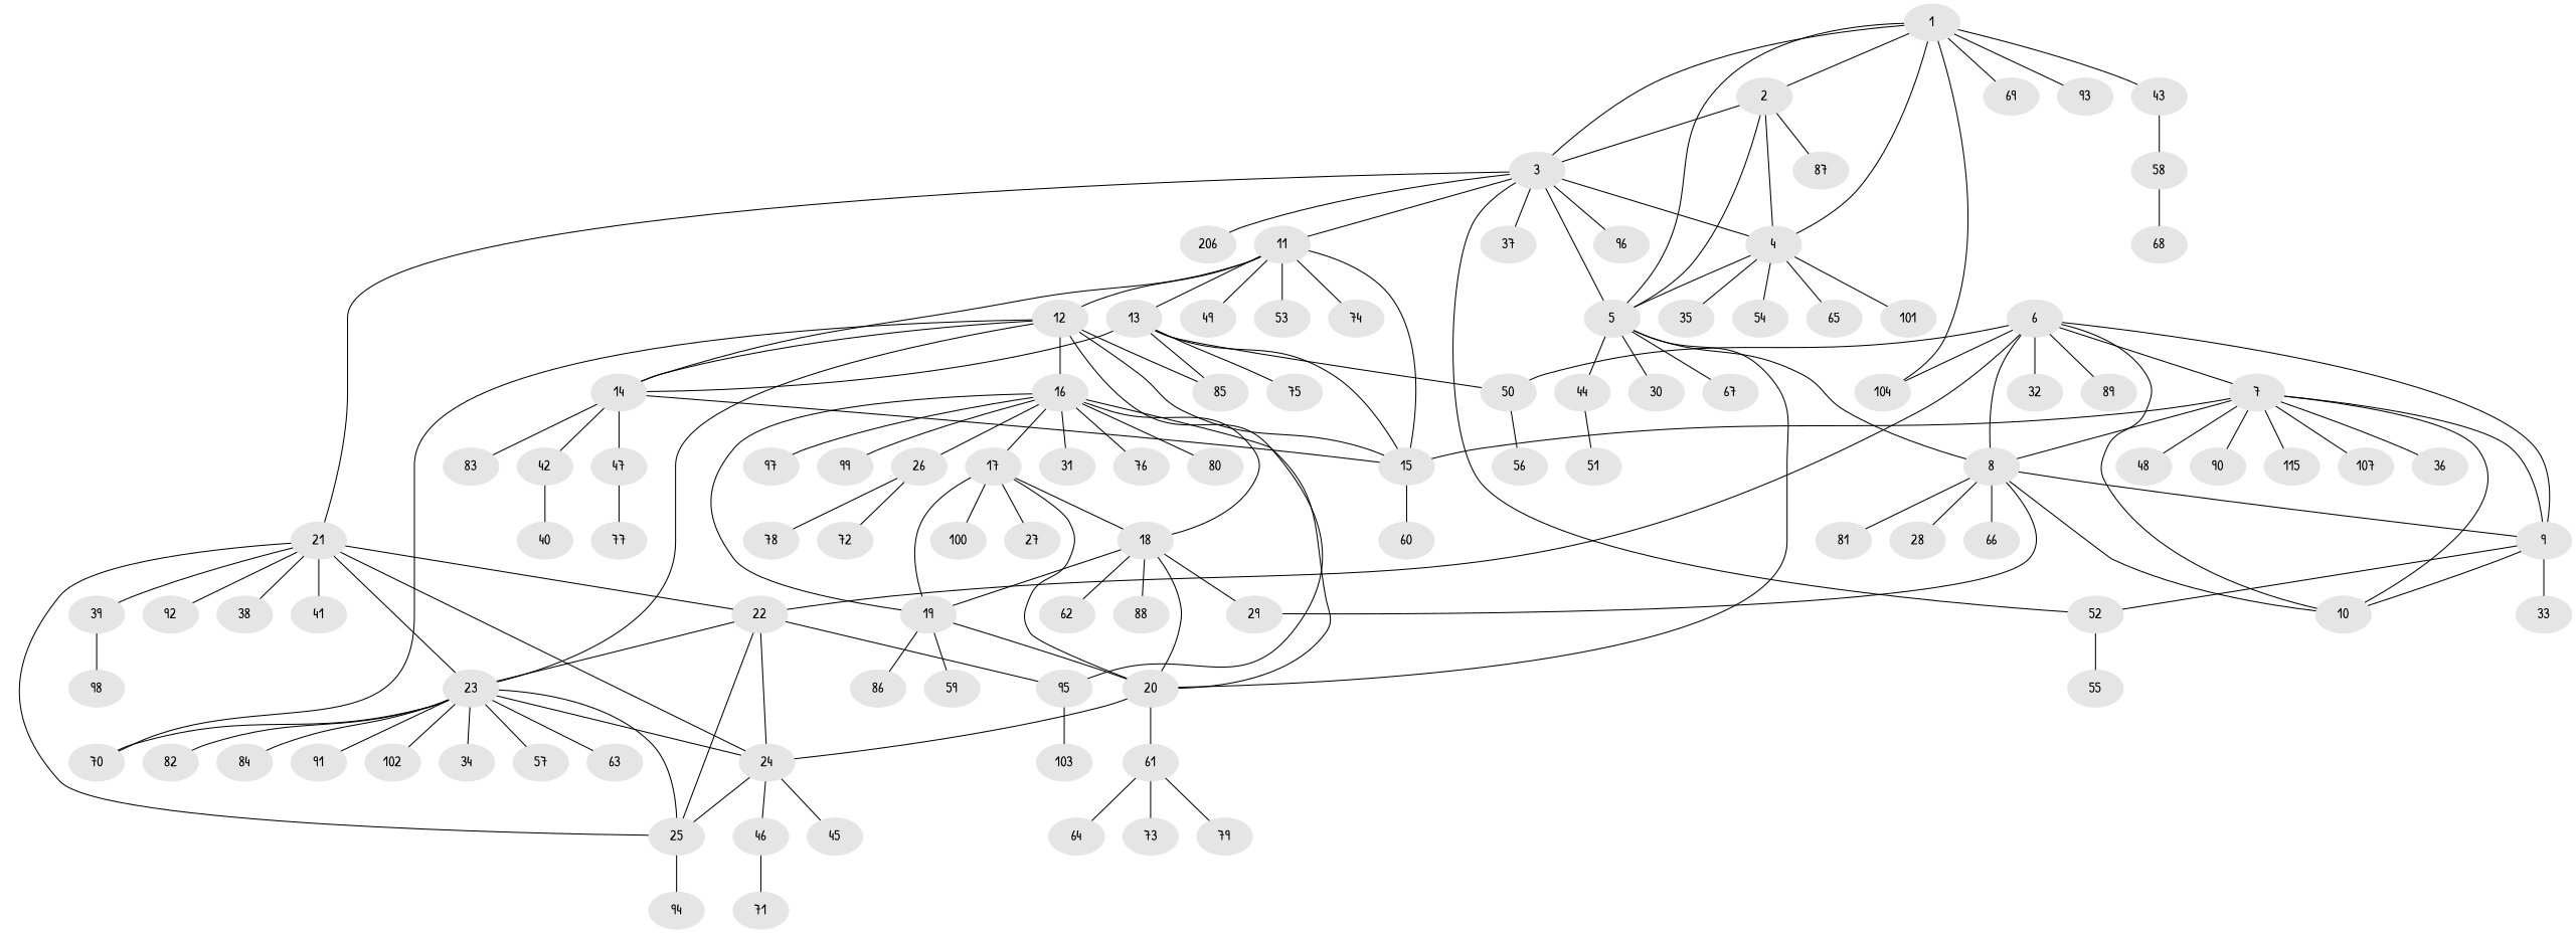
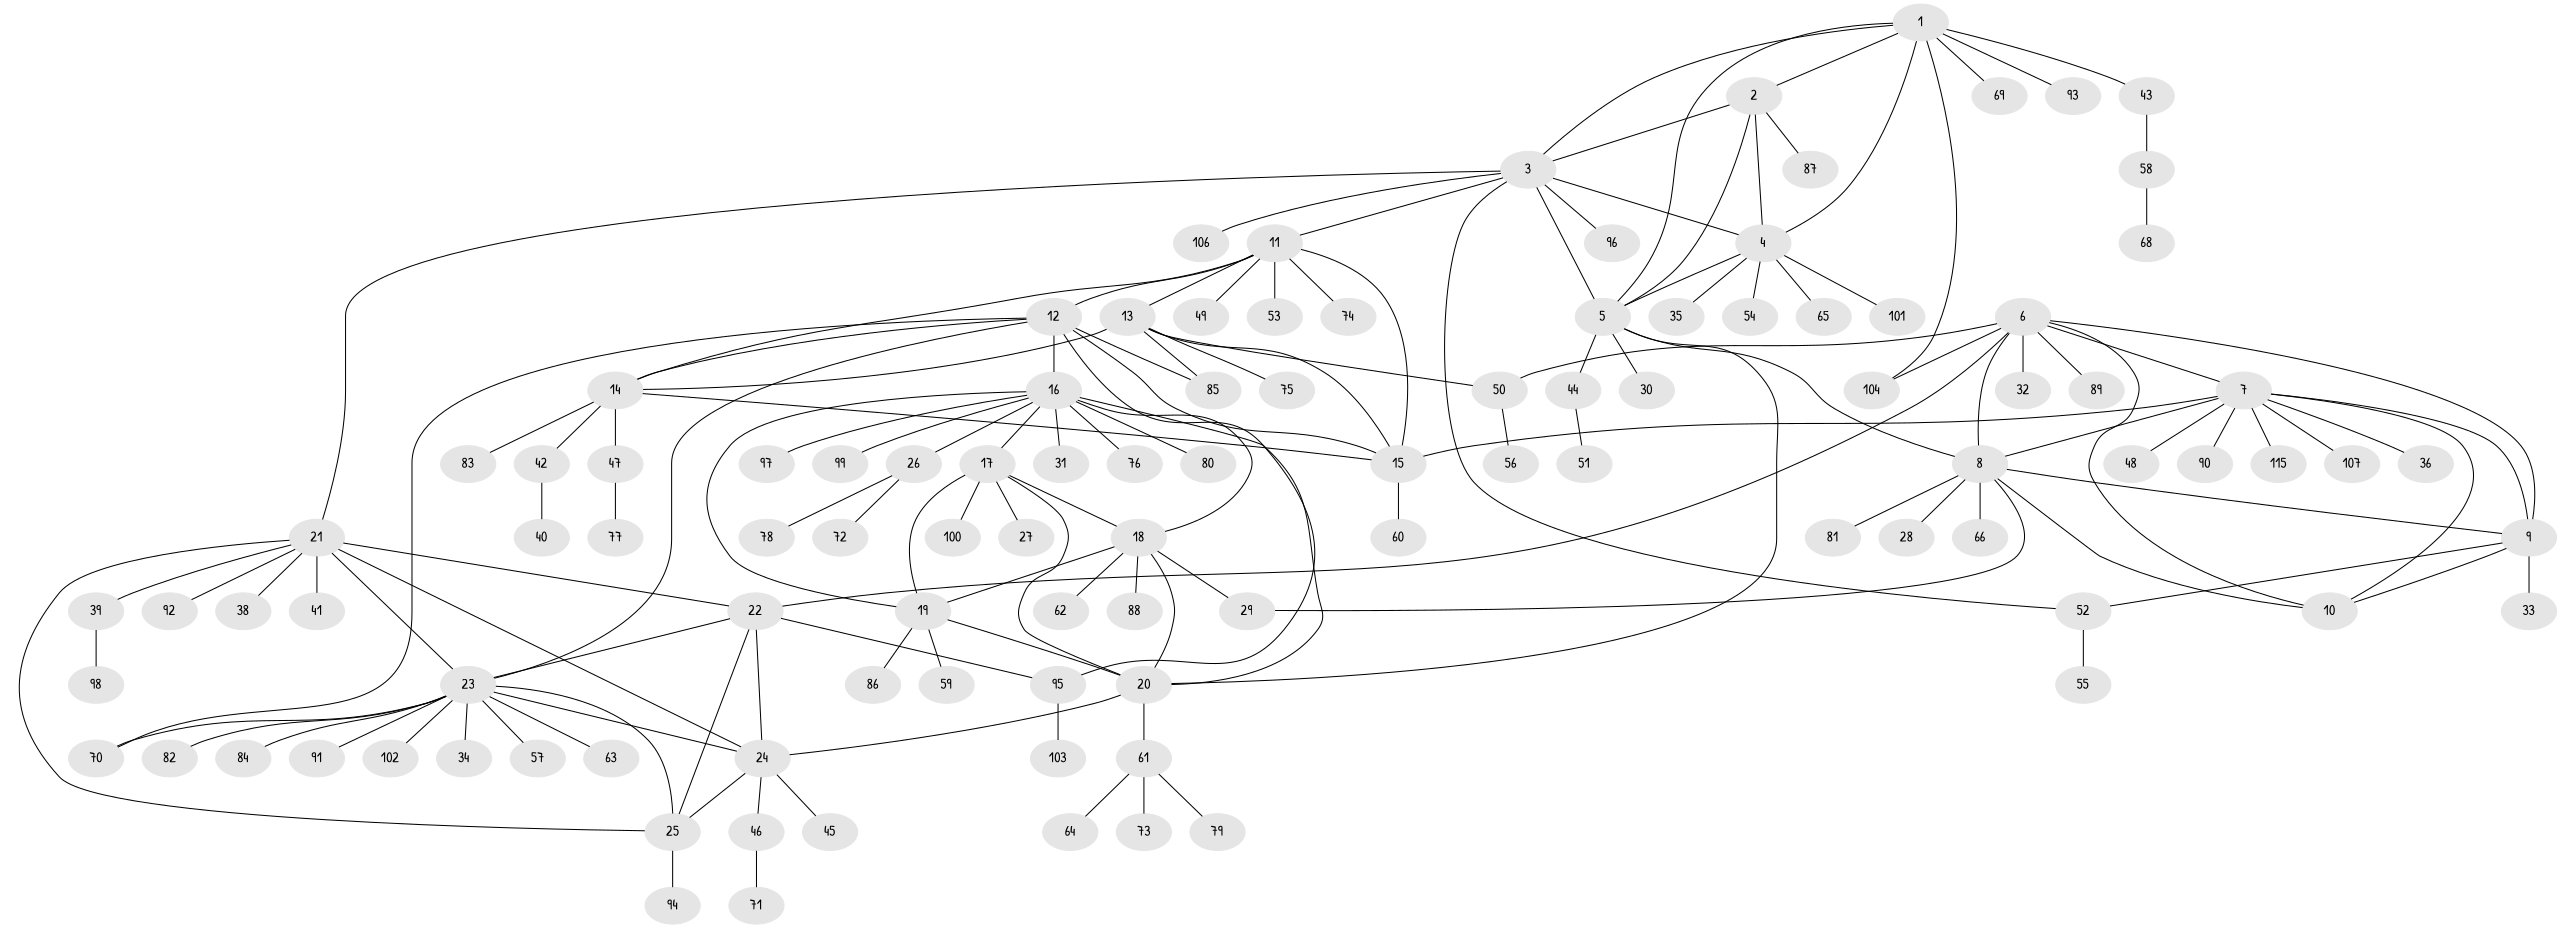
  graph {
    fontname="Patrick Hand"
    node [color=gray90 fontname="Patrick Hand" style=filled]
    edge [fontname="Patrick Hand"]
    1
    2
    3
    4
    5
    43
    69
    93
    104
    87
    11
    21
-   37
    52
    96
-   106 [label=206]
+   106
    35
    54
    65
    101
    8
    20
    30
    44
-   67
    58
    15
    12
    13
    14
    49
    53
    74
    22
    23
    24
    25
    38
    39
    41
    92
    55
    9
    10
    28
    66
    81
    29
    61
    51
    6
    7
    32
    50
    89
    36
    48
    90
    n59 [label=115]
    107
    33
    95
    56
    60
    19
    59
    86
    16
    70
    85
    75
    42
    47
    83
    17
    18
    26
    31
    76
    80
    97
    99
    34
    57
    63
    82
    84
    91
    102
    103
    40
    77
    27
    100
    62
    88
    72
    78
    45
    46
    64
    73
    79
    94
    98
    71
    68
    1 -- 2
    1 -- 3
    1 -- 4
    1 -- 5
    1 -- 43
    1 -- 69
    1 -- 93
    1 -- 104
    2 -- 3
    2 -- 4
    2 -- 5
    2 -- 87
    3 -- 4
    3 -- 5
    3 -- 11
    3 -- 21
-   3 -- 37
    3 -- 52
    3 -- 96
    3 -- 106
    4 -- 5
    4 -- 35
    4 -- 54
    4 -- 65
    4 -- 101
    5 -- 8
    5 -- 20
    5 -- 30
    5 -- 44
-   5 -- 67
    43 -- 58
    11 -- 15
    11 -- 12
    11 -- 13
    11 -- 14
    11 -- 49
    11 -- 53
    11 -- 74
    21 -- 22
    21 -- 23
    21 -- 24
    21 -- 25
    21 -- 38
    21 -- 39
    21 -- 41
    21 -- 92
    52 -- 55
    8 -- 9
    8 -- 10
    8 -- 28
    8 -- 66
    8 -- 81
    8 -- 29
    20 -- 24
    20 -- 61
    44 -- 51
    58 -- 68
    15 -- 60
    12 -- 15
    12 -- 14
    12 -- 23
    12 -- 95
    12 -- 16
    12 -- 70
    12 -- 85
    13 -- 15
    13 -- 14
    13 -- 50
    13 -- 85
    13 -- 75
    14 -- 15
    14 -- 42
    14 -- 47
    14 -- 83
    22 -- 23
    22 -- 24
    22 -- 25
    22 -- 95
    23 -- 24
    23 -- 25
    23 -- 70
    23 -- 34
    23 -- 57
    23 -- 63
    23 -- 82
    23 -- 84
    23 -- 91
    23 -- 102
    24 -- 25
    24 -- 45
    24 -- 46
    25 -- 94
    39 -- 98
    9 -- 52
    9 -- 10
    9 -- 33
    61 -- 64
    61 -- 73
    61 -- 79
    6 -- 104
    6 -- 8
    6 -- 22
    6 -- 9
    6 -- 10
    6 -- 7
    6 -- 32
    6 -- 50
    6 -- 89
    7 -- 8
    7 -- 15
    7 -- 9
    7 -- 10
    7 -- 36
    7 -- 48
    7 -- 90
    7 -- n59
    7 -- 107
    50 -- 56
    95 -- 103
    19 -- 20
    19 -- 59
    19 -- 86
    16 -- 20
    16 -- 19
    16 -- 17
    16 -- 18
    16 -- 26
    16 -- 31
    16 -- 76
    16 -- 80
    16 -- 97
    16 -- 99
    42 -- 40
    47 -- 77
    17 -- 20
    17 -- 19
    17 -- 18
    17 -- 27
    17 -- 100
    18 -- 20
    18 -- 29
    18 -- 19
    18 -- 62
    18 -- 88
    26 -- 72
    26 -- 78
    46 -- 71
  }
